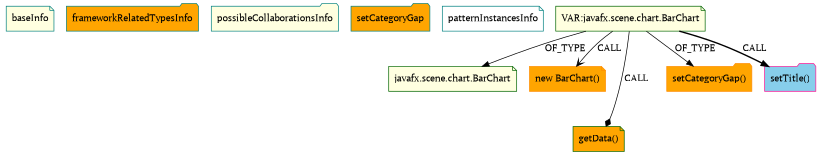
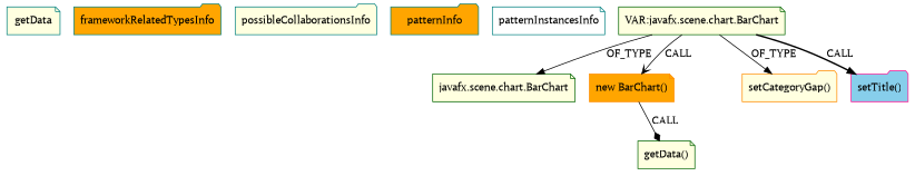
  digraph {
    fontname="PT Serif"
    node [color=teal fillcolor=lightyellow fontname="PT Serif" shape=note style=filled isFrameworkType=false]
    edge [arrowhead=normal fontname="PT Serif" style=solid]
-   baseInfo [category=pattern graphId=3750 isAnonymous=false possibleRelation=false isFrameworkType=""]
+   baseInfo [category=pattern graphId=3750 isAnonymous=false possibleRelation=false label=getData isFrameworkType=""]
    frameworkRelatedTypesInfo [fillcolor=orange shape=folder isFrameworkType=""]
    possibleCollaborationsInfo [shape=folder isFrameworkType=""]
-   patternInfo [fillcolor=orange frequency=2.0 patternRootClient=null shape=folder label=setCategoryGap isFrameworkType=""]
+   patternInfo [fillcolor=orange frequency=2.0 patternRootClient=null shape=folder isFrameworkType=""]
    patternInstancesInfo [0="bdkosher-card-games~/bdkosher-card-games/card-games-master/src/org/washcom/cardgames/war/WarHistogram.java~WarHistogram~1994" 1="wwtg99-POMA~/wwtg99-POMA/POMA-master/src/cn/edu/suda/gui/NODChartPane.java~NODChartPane~4834" fillcolor=white isFrameworkType=""]
    n6 [color=darkgreen label="javafx.scene.chart.BarChart" vertexType=FRAMEWORK_CLASS_TYPE]
    n7 [color=darkgreen label="VAR:javafx.scene.chart.BarChart" vertexType=VARIABLE_EXPRESION]
    n8 [color=darkorange fillcolor=orange label="new BarChart()" vertexType=CONSTRUCTOR_CALL]
-   n9 [color=darkgreen fillcolor=orange label="getData()" vertexType=INSIDE_CALL]
-   n10 [color=darkorange fillcolor=orange label="setCategoryGap()" shape=folder vertexType=INSIDE_CALL]
+   n9 [color=darkgreen label="getData()" vertexType=INSIDE_CALL]
+   n10 [color=darkorange label="setCategoryGap()" shape=folder vertexType=INSIDE_CALL]
    n11 [color=deeppink fillcolor=skyblue label="setTitle()" shape=folder vertexType=INSIDE_CALL]
    n7 -> n6 [label=OF_TYPE]
    n7 -> n8 [arrowhead=vee label=CALL]
-   n7 -> n9 [arrowhead=diamond label=CALL]
+   n8 -> n9 [arrowhead=diamond label=CALL]
    n7 -> n10 [label=OF_TYPE]
    n7 -> n11 [label=CALL style=bold]
  }
